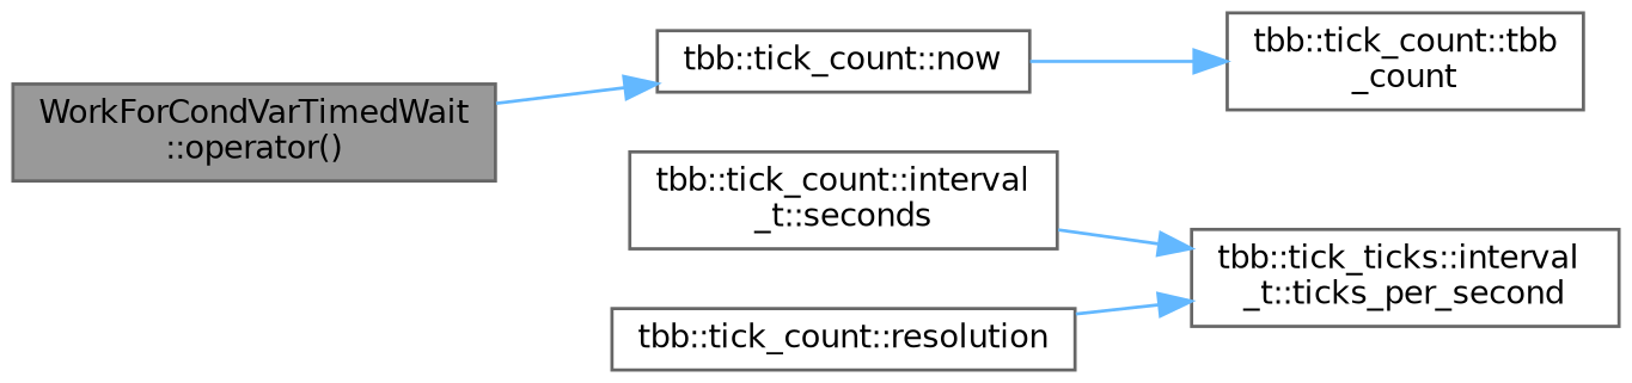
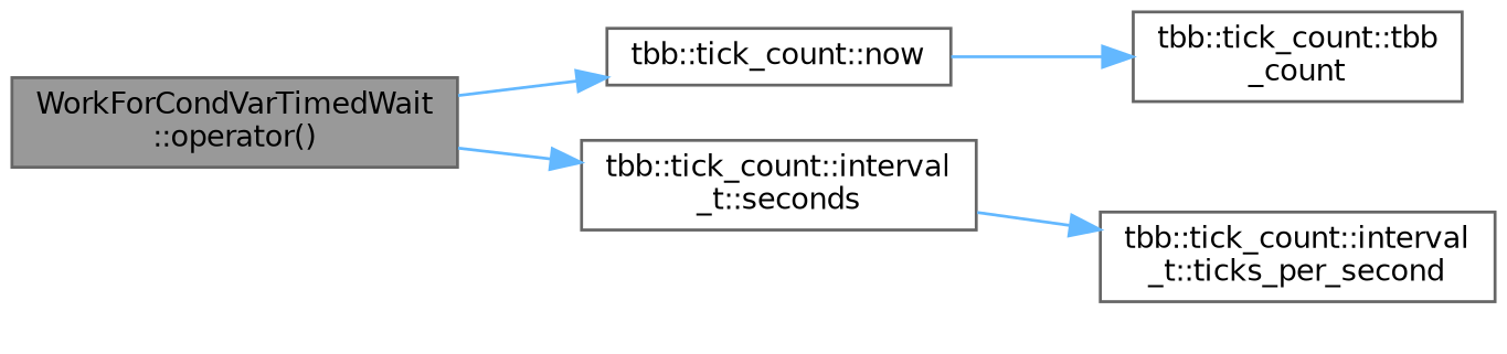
  digraph {
    rankdir=LR
    node [color=grey40 fillcolor=white fontname=Helvetica fontsize=10 shape=box style=filled]
    edge [color=steelblue1 fontname=Helvetica fontsize=10 labelfontname=Helvetica labelfontsize=10 style=solid]
    n1 [color=gray40 fillcolor=grey60 fontcolor=black height=0.2 label="WorkForCondVarTimedWait\l::operator()" width=0.4]
    n2 [height=0.2 label="tbb::tick_count::now" width=0.4]
    n3 [height=0.2 label="tbb::tick_count::interval\l_t::seconds" width=0.4]
    n4 [height=0.2 label="tbb::tick_count::tbb\l_count" width=0.4]
-   n5 [height=0.2 label="tbb::tick_ticks::interval\l_t::ticks_per_second" width=0.4]
-   n6 [height=0.2 label="tbb::tick_count::resolution" width=0.4]
+   n5 [height=0.2 label="tbb::tick_count::interval\l_t::ticks_per_second" width=0.4]
    n1 -> n2
+   n1 -> n3
    n2 -> n4
    n3 -> n5
-   n6 -> n5
  }
